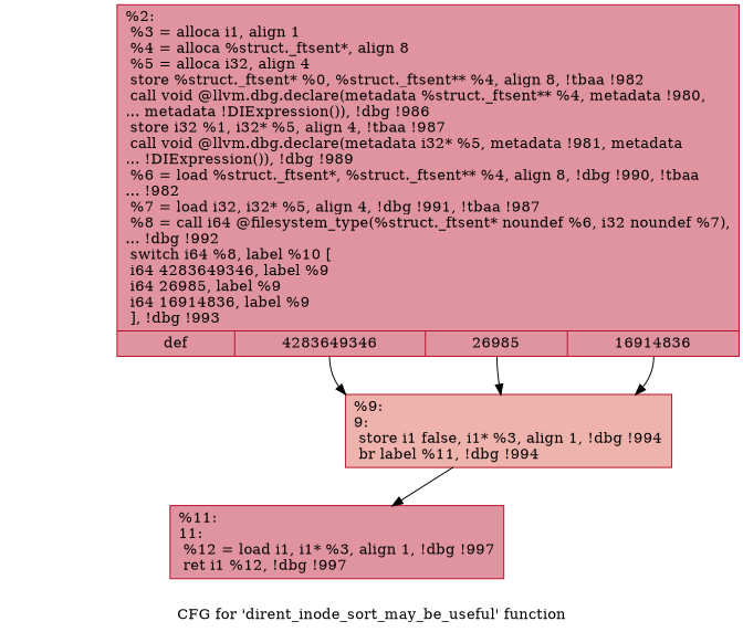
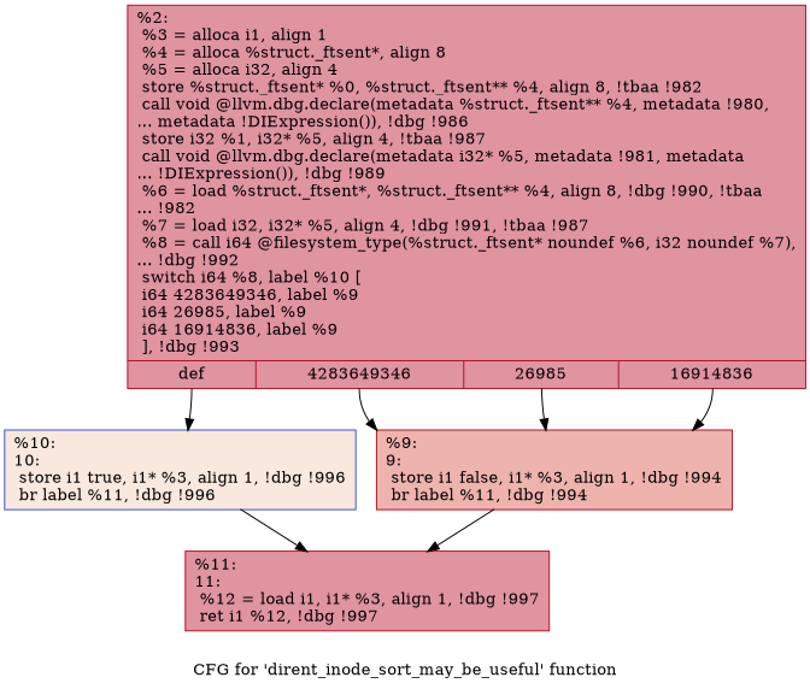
  digraph {
    label="CFG for 'dirent_inode_sort_may_be_useful' function"
    node [color="#b70d28ff" fillcolor="#b70d2870" shape=record style=filled]
    n1 [label="{%2:\l  %3 = alloca i1, align 1\l  %4 = alloca %struct._ftsent*, align 8\l  %5 = alloca i32, align 4\l  store %struct._ftsent* %0, %struct._ftsent** %4, align 8, !tbaa !982\l  call void @llvm.dbg.declare(metadata %struct._ftsent** %4, metadata !980,\l... metadata !DIExpression()), !dbg !986\l  store i32 %1, i32* %5, align 4, !tbaa !987\l  call void @llvm.dbg.declare(metadata i32* %5, metadata !981, metadata\l... !DIExpression()), !dbg !989\l  %6 = load %struct._ftsent*, %struct._ftsent** %4, align 8, !dbg !990, !tbaa\l... !982\l  %7 = load i32, i32* %5, align 4, !dbg !991, !tbaa !987\l  %8 = call i64 @filesystem_type(%struct._ftsent* noundef %6, i32 noundef %7),\l... !dbg !992\l  switch i64 %8, label %10 [\l    i64 4283649346, label %9\l    i64 26985, label %9\l    i64 16914836, label %9\l  ], !dbg !993\l|{<s0>def|<s1>4283649346|<s2>26985|<s3>16914836}}"]
+   n2 [color="#3d50c3ff" fillcolor="#f2cab570" label="{%10:\l10:                                               \l  store i1 true, i1* %3, align 1, !dbg !996\l  br label %11, !dbg !996\l}"]
    n3 [fillcolor="#d6524470" label="{%9:\l9:                                                \l  store i1 false, i1* %3, align 1, !dbg !994\l  br label %11, !dbg !994\l}"]
    n4 [label="{%11:\l11:                                               \l  %12 = load i1, i1* %3, align 1, !dbg !997\l  ret i1 %12, !dbg !997\l}"]
+   n1 -> n2 [tailport=s0]
    n1 -> n3 [tailport=s1]
    n1 -> n3 [tailport=s2]
    n1 -> n3 [tailport=s3]
+   n2 -> n4
    n3 -> n4
  }
